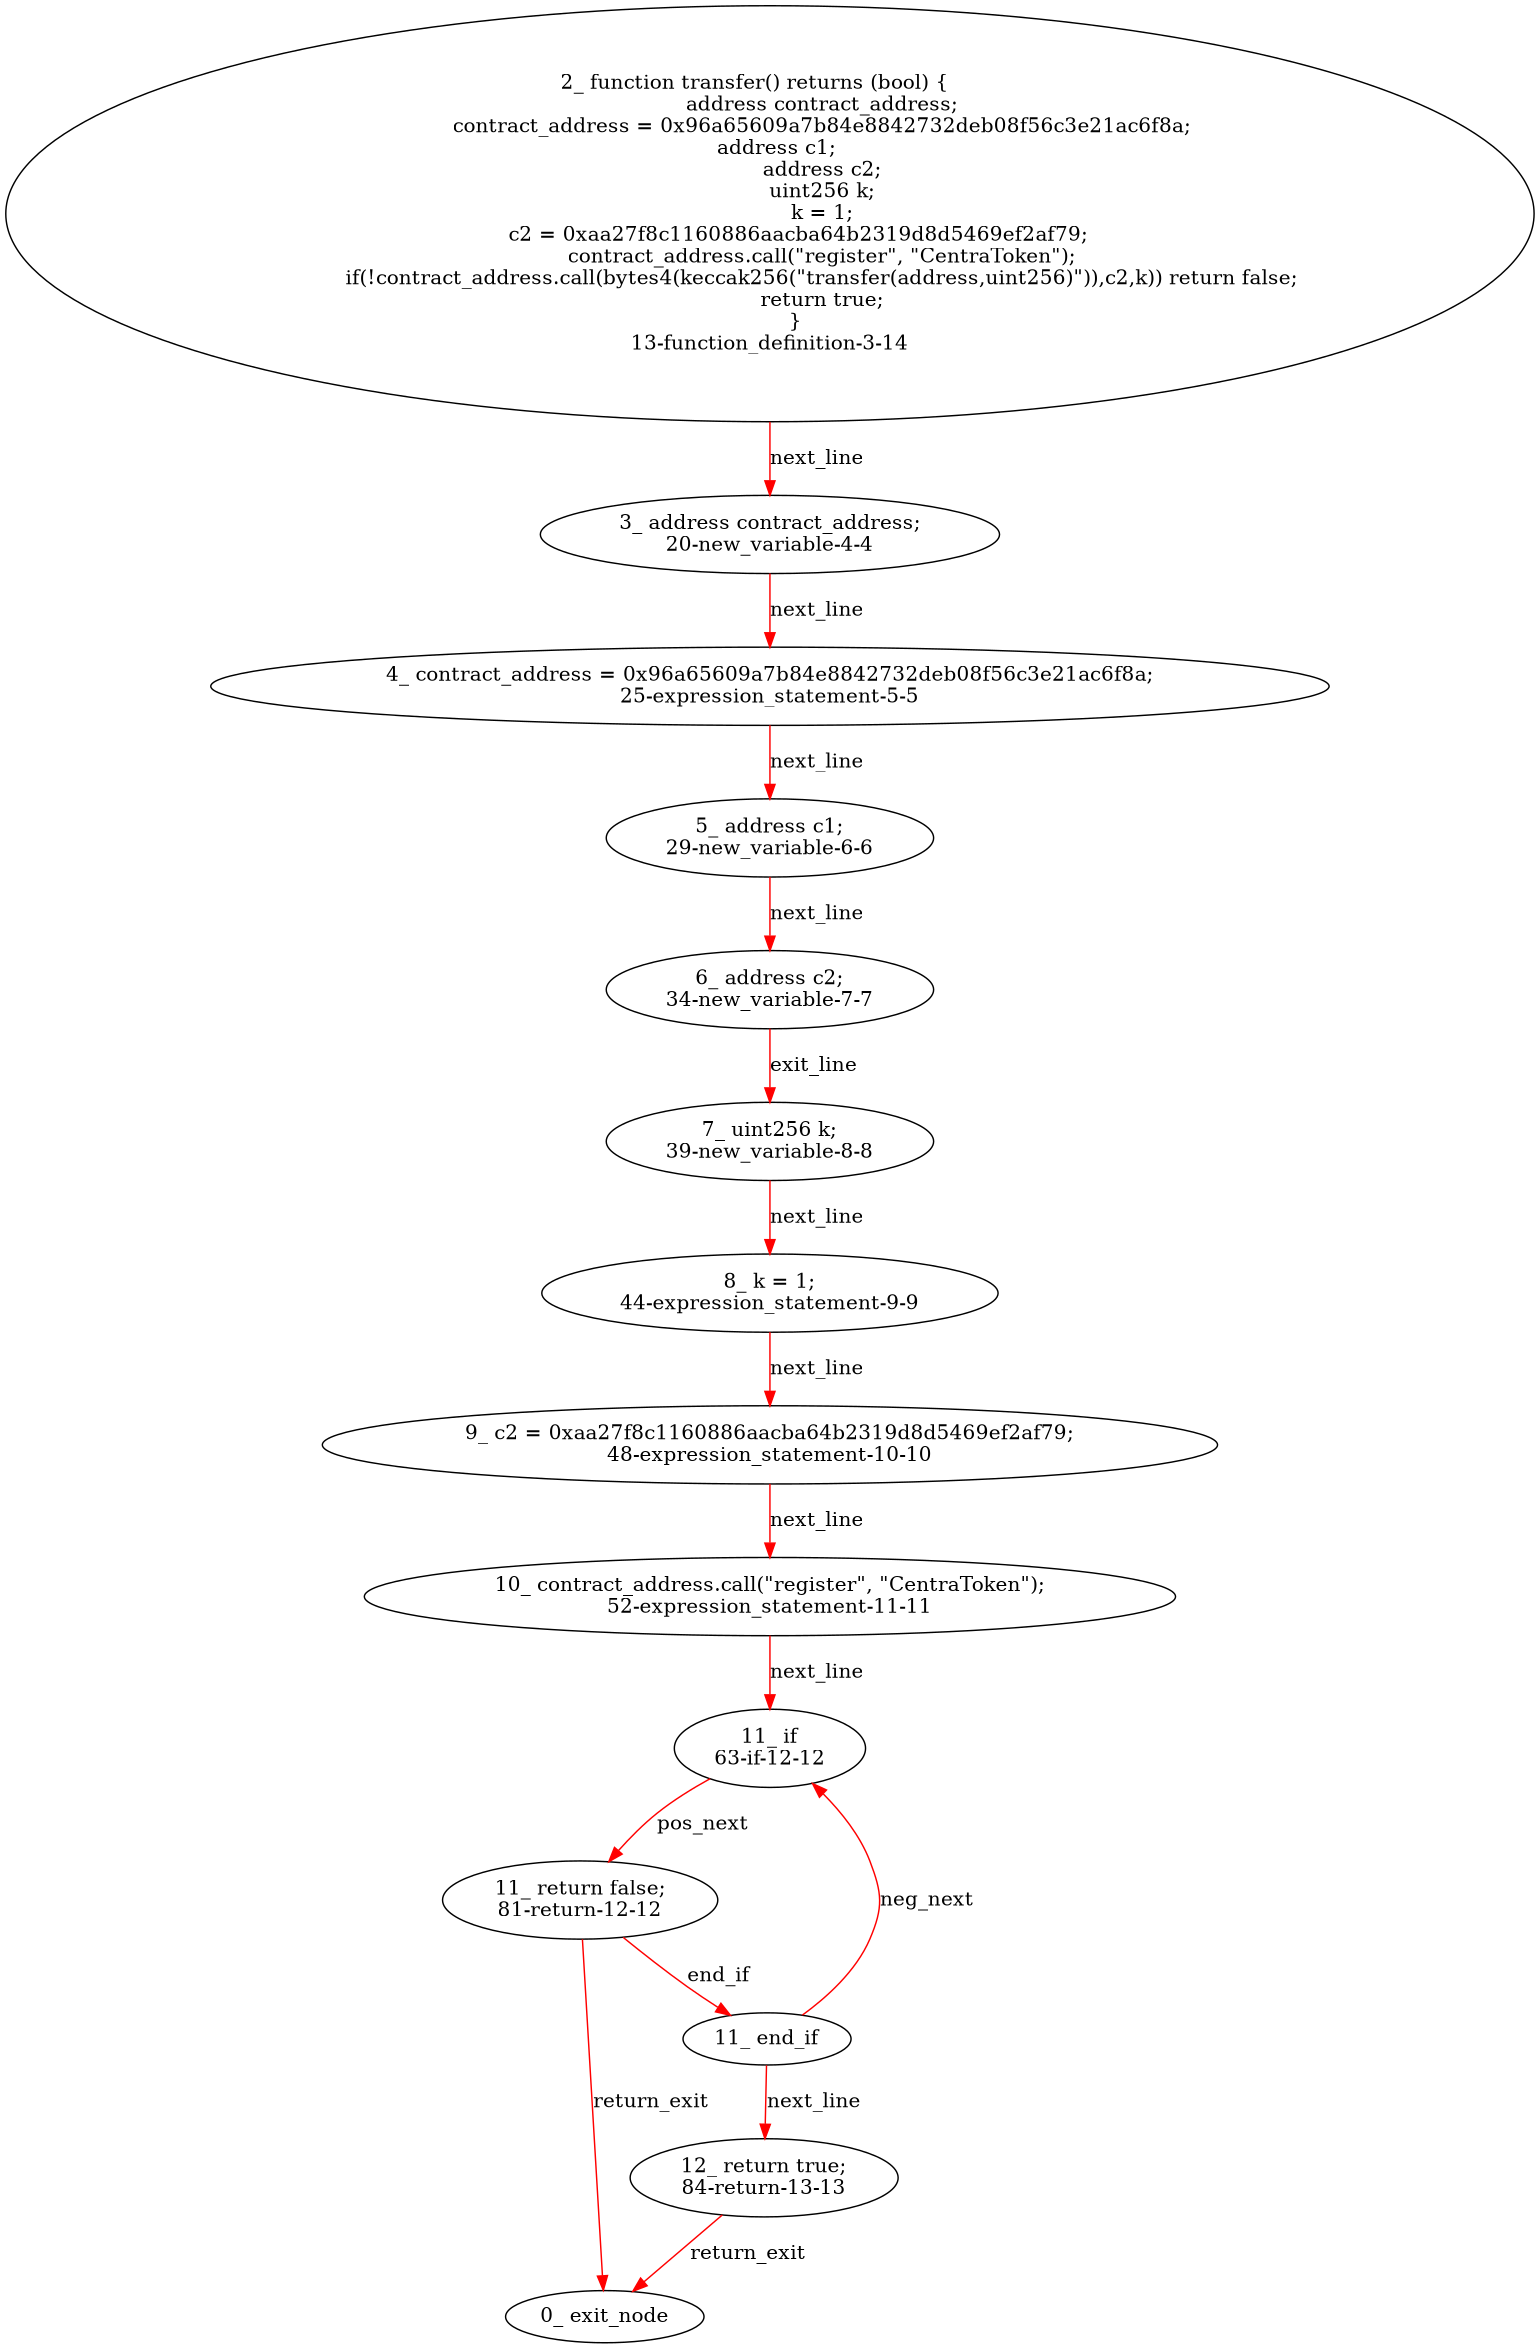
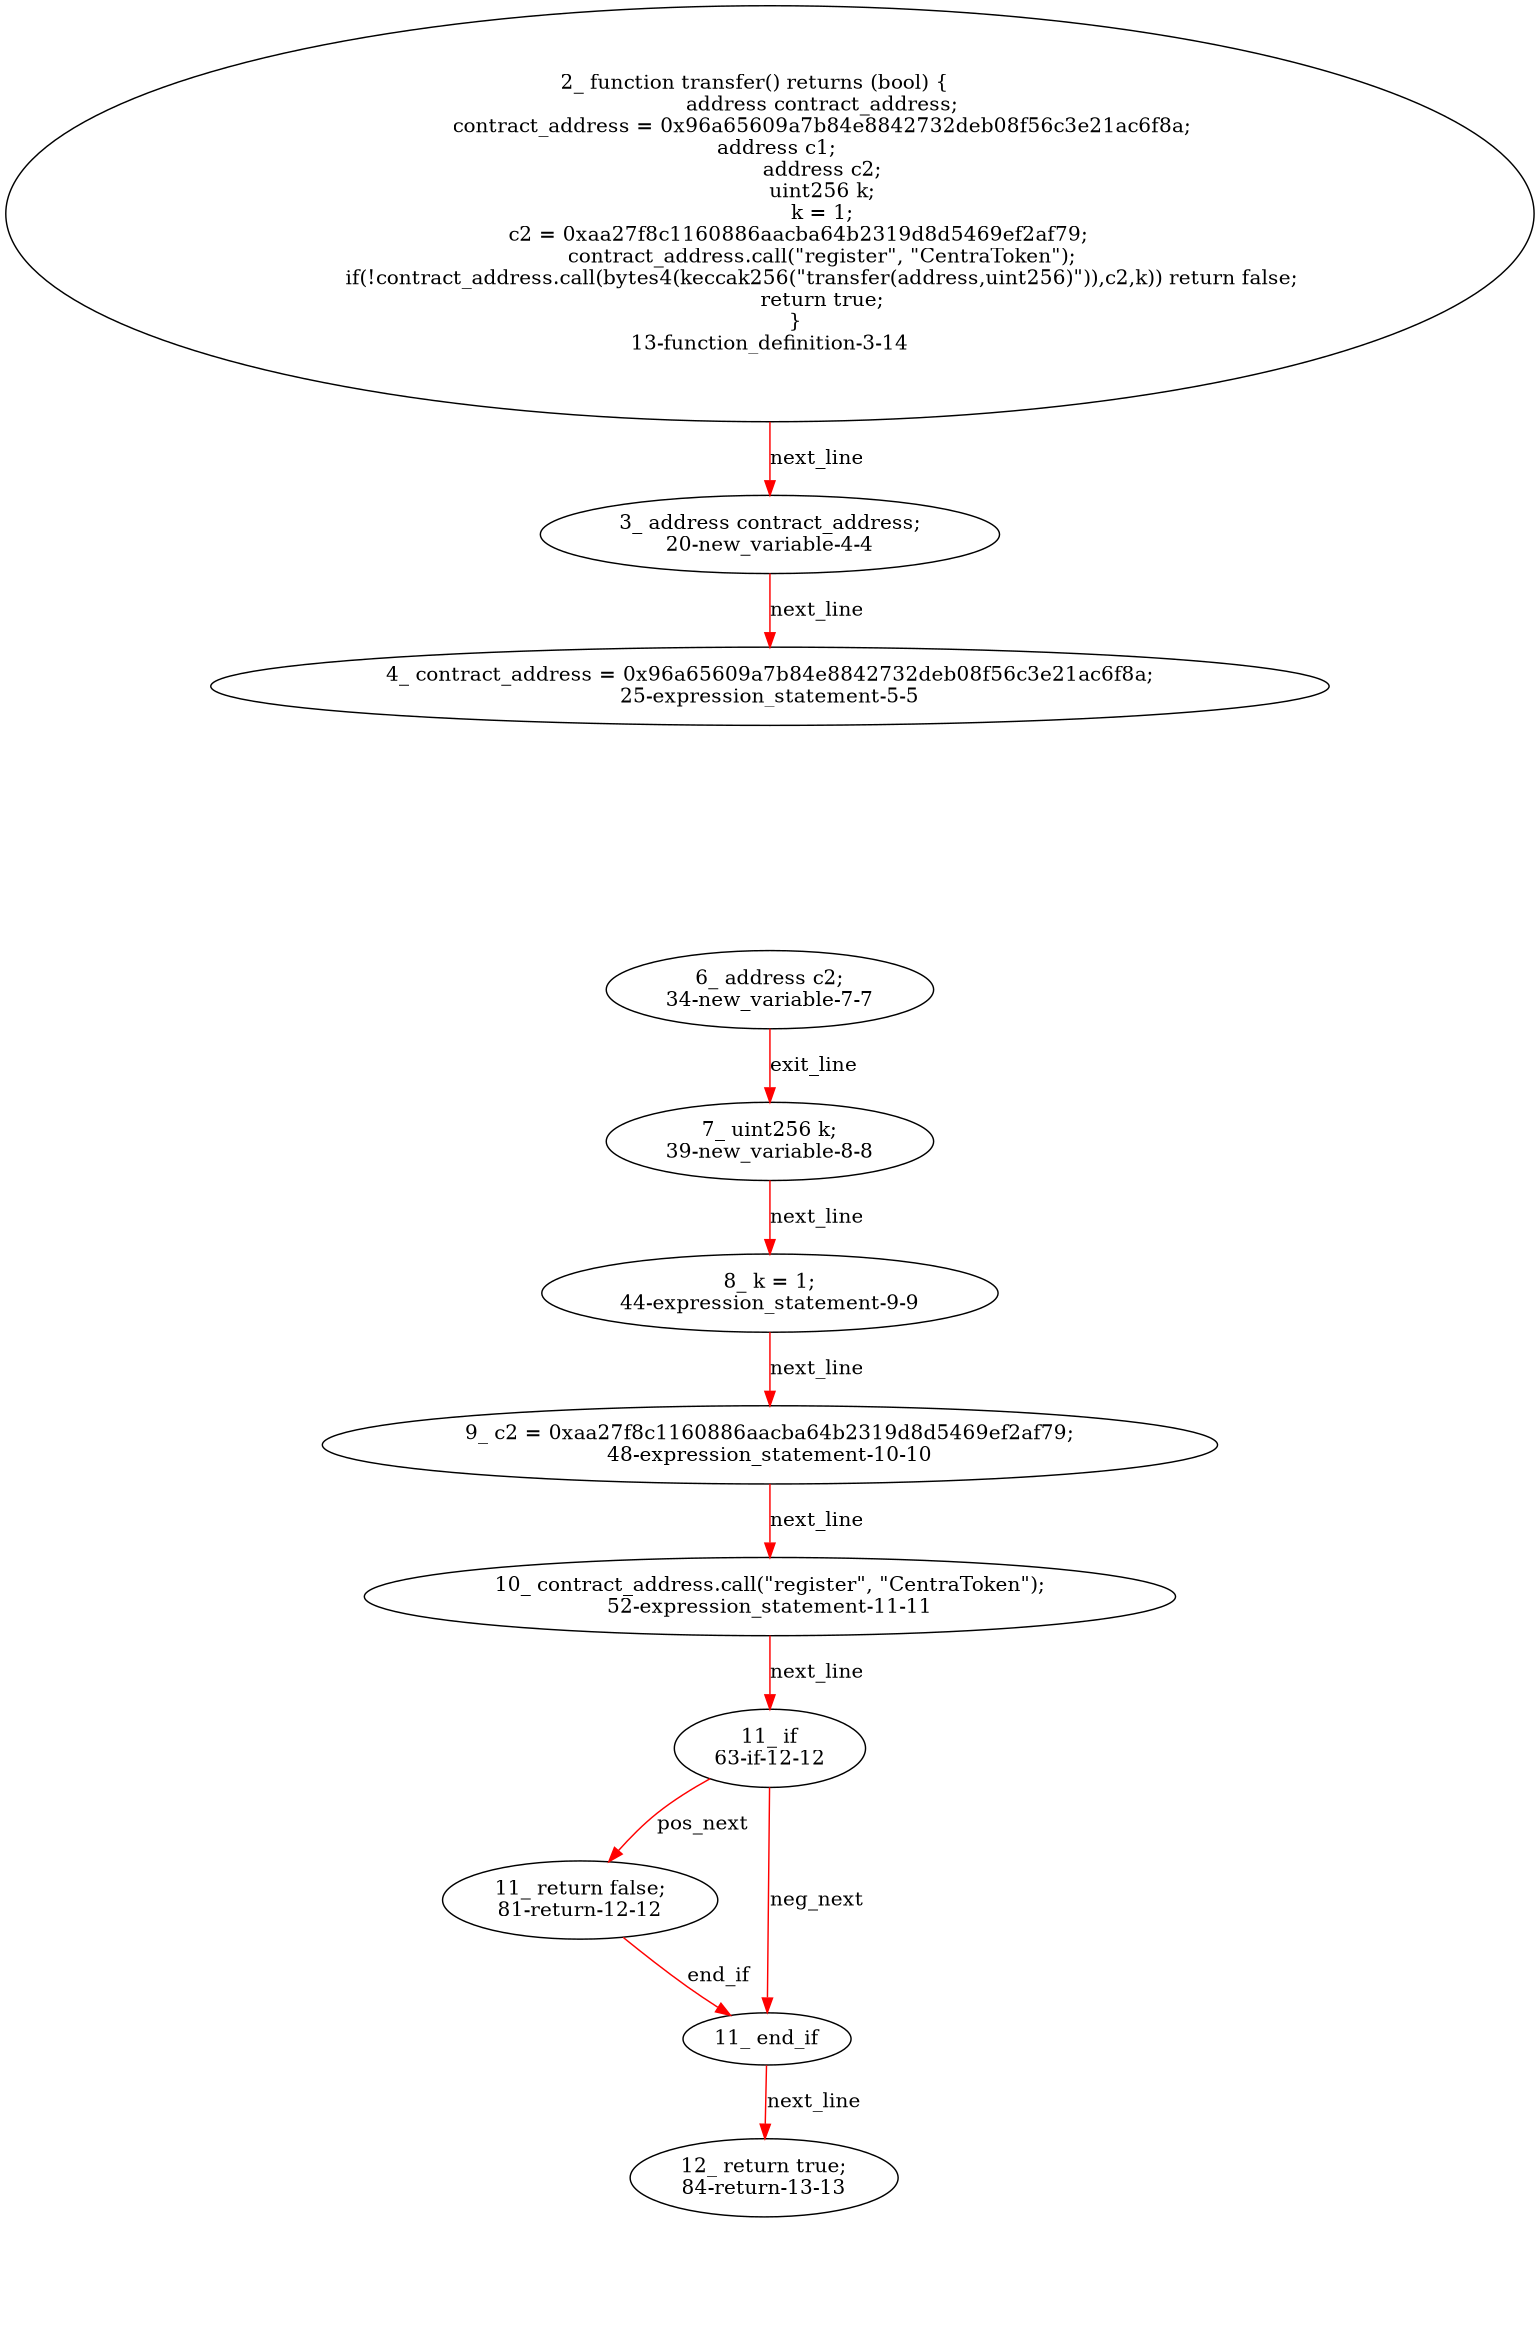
  digraph {
    node [method="transfer()" type_label=new_variable]
    edge [color=red controlflow_type=next_line edge_type=CFG_edge]
    n1 [label="2_ function transfer() returns (bool) {	\n		address contract_address;\n		contract_address = 0x96a65609a7b84e8842732deb08f56c3e21ac6f8a;\n		address c1;		\n		address c2;\n		uint256 k;\n		k = 1;\n		c2 = 0xaa27f8c1160886aacba64b2319d8d5469ef2af79;	\n		contract_address.call(\"register\", \"CentraToken\");\n		if(!contract_address.call(bytes4(keccak256(\"transfer(address,uint256)\")),c2,k)) return false;\n		return true;\n	}\n13-function_definition-3-14" type_label=function_definition]
    n2 [label="3_ address contract_address;\n20-new_variable-4-4"]
    n3 [label="4_ contract_address = 0x96a65609a7b84e8842732deb08f56c3e21ac6f8a;\n25-expression_statement-5-5" type_label=expression_statement]
-   n4 [label="5_ address c1;\n29-new_variable-6-6"]
    n5 [label="6_ address c2;\n34-new_variable-7-7"]
    n6 [label="7_ uint256 k;\n39-new_variable-8-8"]
    n7 [label="8_ k = 1;\n44-expression_statement-9-9" type_label=expression_statement]
    n8 [label="9_ c2 = 0xaa27f8c1160886aacba64b2319d8d5469ef2af79;\n48-expression_statement-10-10" type_label=expression_statement]
    n9 [label="10_ contract_address.call(\"register\", \"CentraToken\");\n52-expression_statement-11-11" type_label=expression_statement]
    n10 [label="11_ if\n63-if-12-12" type_label=if]
    n11 [label="11_ end_if" type_label=end_if]
    n12 [label="11_ return false;\n81-return-12-12" type_label=return]
    n13 [label="12_ return true;\n84-return-13-13" type_label=return]
-   n14 [label="0_ exit_node" type_label=exit method=""]
    n1 -> n2 [label=next_line]
    n2 -> n3 [label=next_line]
-   n3 -> n4 [label=next_line]
-   n4 -> n5 [label=next_line]
    n5 -> n6 [label=exit_line]
    n6 -> n7 [label=next_line]
    n7 -> n8 [label=next_line]
    n8 -> n9 [label=next_line]
    n9 -> n10 [label=next_line]
-   n11 -> n10 [controlflow_type=neg_next label=neg_next]
+   n10 -> n11 [controlflow_type=neg_next label=neg_next]
    n10 -> n12 [controlflow_type=pos_next label=pos_next]
    n11 -> n13 [label=next_line]
    n12 -> n11 [controlflow_type=end_if label=end_if]
-   n12 -> n14 [controlflow_type=return_exit label=return_exit]
-   n13 -> n14 [controlflow_type=return_exit label=return_exit]
  }
